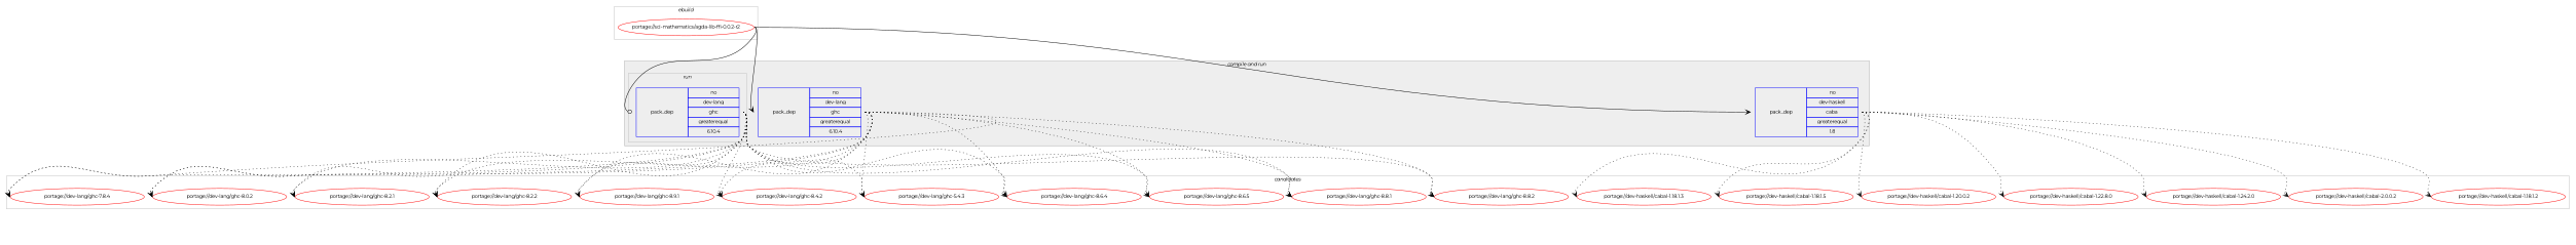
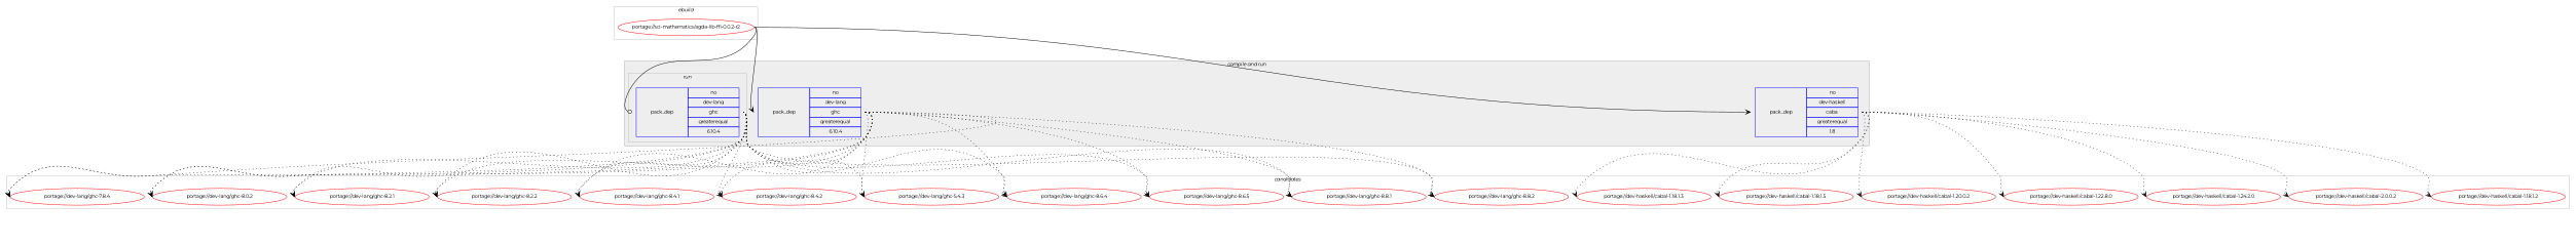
  digraph {
    compound=true
    concentrate=true
    fontname=Montserrat
    fontsize=10
    newrank=true
    rankdir=TB
    ranksep=1.5
    node [color=red fontname=Montserrat fontsize=10]
    edge [arrowhead=vee fontname=Montserrat headport=w style=dotted tailport=e weight=100]
    n1 [label="portage://sci-mathematics/agda-lib-ffi-0.0.2-r2" width=4]
    n2 [color=blue label=<<TABLE BORDER="0" CELLBORDER="1" CELLSPACING="0" CELLPADDING="4" WIDTH="220"><TR><TD ROWSPAN="6" CELLPADDING="30">pack_dep</TD></TR><TR><TD WIDTH="110">no</TD></TR><TR><TD>dev-haskell</TD></TR><TR><TD>cabal</TD></TR><TR><TD>greaterequal</TD></TR><TR><TD>1.8</TD></TR></TABLE>> shape=none]
    n3 [color=blue label=<<TABLE BORDER="0" CELLBORDER="1" CELLSPACING="0" CELLPADDING="4" WIDTH="220"><TR><TD ROWSPAN="6" CELLPADDING="30">pack_dep</TD></TR><TR><TD WIDTH="110">no</TD></TR><TR><TD>dev-lang</TD></TR><TR><TD>ghc</TD></TR><TR><TD>greaterequal</TD></TR><TR><TD>6.10.4</TD></TR></TABLE>> shape=none]
    n4 [color=blue label=<<TABLE BORDER="0" CELLBORDER="1" CELLSPACING="0" CELLPADDING="4" WIDTH="220"><TR><TD ROWSPAN="6" CELLPADDING="30">pack_dep</TD></TR><TR><TD WIDTH="110">no</TD></TR><TR><TD>dev-lang</TD></TR><TR><TD>ghc</TD></TR><TR><TD>greaterequal</TD></TR><TR><TD>6.10.4</TD></TR></TABLE>> shape=none]
    n5 [label="portage://dev-haskell/cabal-2.0.0.2" width=4]
    n6 [label="portage://dev-haskell/cabal-1.24.2.0" width=4]
    n7 [label="portage://dev-haskell/cabal-1.22.8.0" width=4]
    n8 [label="portage://dev-haskell/cabal-1.20.0.2" width=4]
    n9 [label="portage://dev-haskell/cabal-1.18.1.5" width=4]
    n10 [label="portage://dev-haskell/cabal-1.18.1.3" width=4]
    n11 [label="portage://dev-haskell/cabal-1.18.1.2" width=4]
    n12 [label="portage://dev-lang/ghc-8.8.2" width=4]
    n13 [label="portage://dev-lang/ghc-8.8.1" width=4]
    n14 [label="portage://dev-lang/ghc-8.6.5" width=4]
    n15 [label="portage://dev-lang/ghc-8.6.4" width=4]
    n16 [label="portage://dev-lang/ghc-5.4.3" width=4]
    n17 [label="portage://dev-lang/ghc-8.4.2" width=4]
-   n18 [label="portage://dev-lang/ghc-8.9.1" width=4]
+   n18 [label="portage://dev-lang/ghc-8.4.1" width=4]
    n19 [label="portage://dev-lang/ghc-8.2.2" width=4]
    n20 [label="portage://dev-lang/ghc-8.2.1" width=4]
    n21 [label="portage://dev-lang/ghc-8.0.2" width=4]
    n22 [label="portage://dev-lang/ghc-7.8.4" width=4]
    subgraph cluster_1 {
      color=gray
      label=<<i>ebuild</i>>
      rank=same
      n1
    }
    subgraph cluster_2 {
      color=gray
      label=<<i>dependencies</i>>
      subgraph cluster_3 {
        color=gray
        fillcolor="#eeeeee"
        label=<<i>compile</i>>
        style=filled
        subgraph sub_4 {
          color=gray
          fillcolor="#eeeeee"
          label=<<i>compile</i>>
          style=filled
          n2
        }
        subgraph sub_5 {
          color=gray
          fillcolor="#eeeeee"
          label=<<i>compile</i>>
          style=filled
          n3
        }
      }
      subgraph cluster_6 {
        color=gray
        fillcolor="#eeeeee"
        label=<<i>compile and run</i>>
        style=filled
      }
      subgraph cluster_7 {
        color=gray
        fillcolor="#eeeeee"
        label=<<i>run</i>>
        style=filled
        subgraph sub_8 {
          color=gray
          fillcolor="#eeeeee"
          label=<<i>run</i>>
          style=filled
          n4
        }
      }
    }
    subgraph cluster_9 {
      color=gray
      label=<<i>candidates</i>>
      rank=same
      subgraph sub_10 {
        color=black
        label=<<i>candidates</i>>
        nodesep=1
        rank=same
        n5
        n6
        n7
        n8
        n9
        n10
        n11
      }
      subgraph sub_11 {
        color=black
        label=<<i>candidates</i>>
        nodesep=1
        rank=same
        n12
        n13
        n14
        n15
        n16
        n17
        n18
        n19
        n20
        n21
        n22
      }
      subgraph sub_12 {
        color=black
        label=<<i>candidates</i>>
        nodesep=1
        rank=same
        n12
        n13
        n14
        n15
        n16
        n17
        n18
        n19
        n20
        n21
        n22
      }
    }
    n1 -> n2 [style=solid weight=20]
    n1 -> n3 [style=solid weight=20]
    n1 -> n4 [arrowhead=odot style=solid weight=20]
    n2 -> n5
    n2 -> n6
    n2 -> n7
    n2 -> n8
    n2 -> n9
    n2 -> n10
    n2 -> n11
    n3 -> n12
    n3 -> n13
    n3 -> n14
    n3 -> n15
    n3 -> n16
    n3 -> n17
    n3 -> n18
    n3 -> n19
    n3 -> n20
    n3 -> n21
    n3 -> n22
    n4 -> n12
    n4 -> n13
    n4 -> n14
    n4 -> n15
    n4 -> n16
    n4 -> n17
    n4 -> n18
    n4 -> n19
    n4 -> n20
    n4 -> n21
    n4 -> n22
  }
